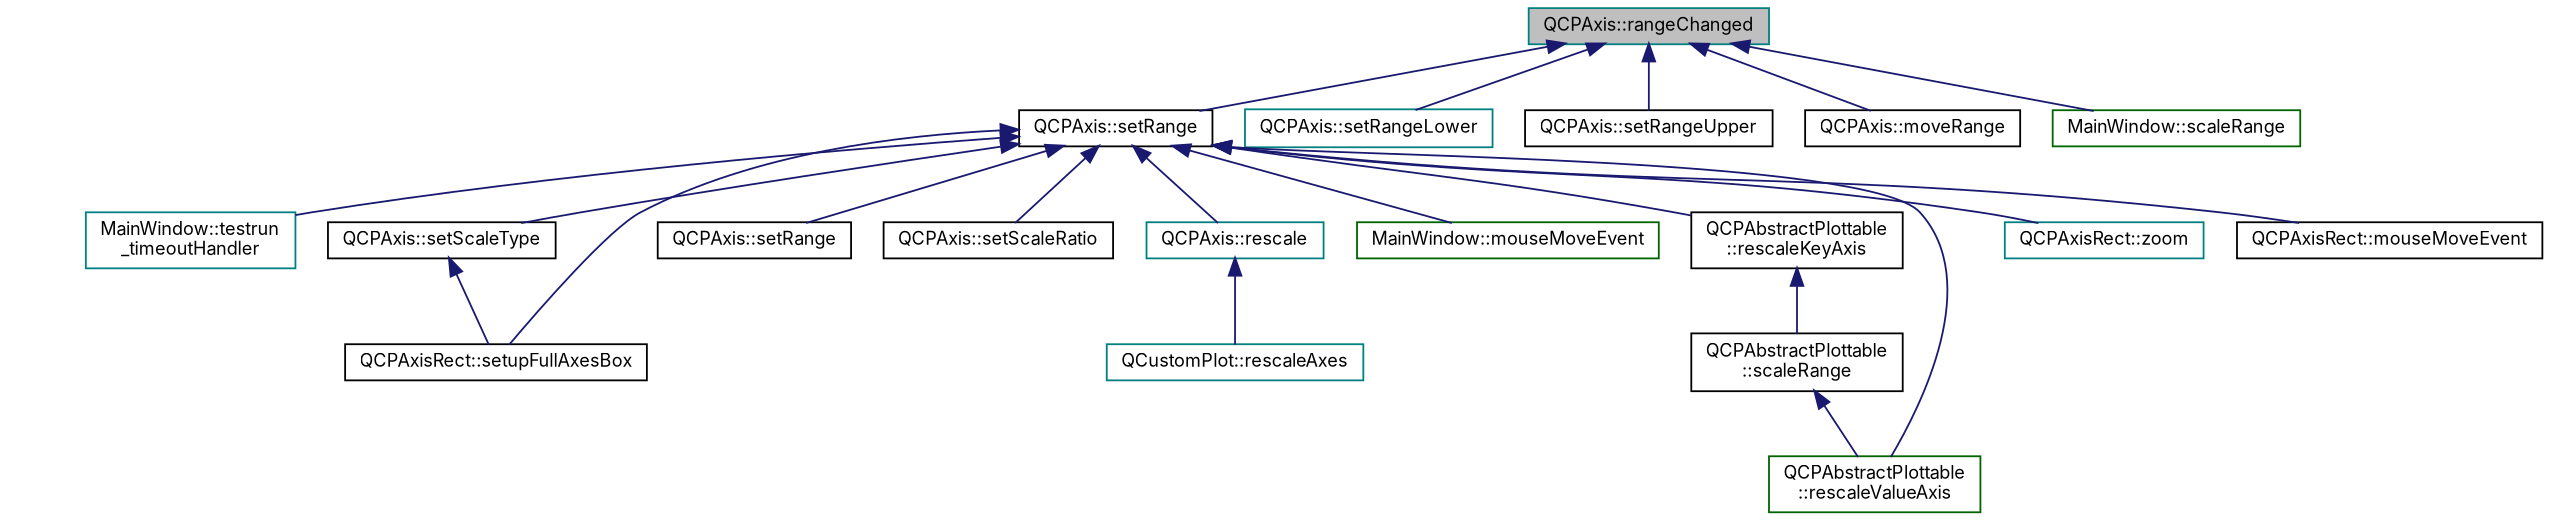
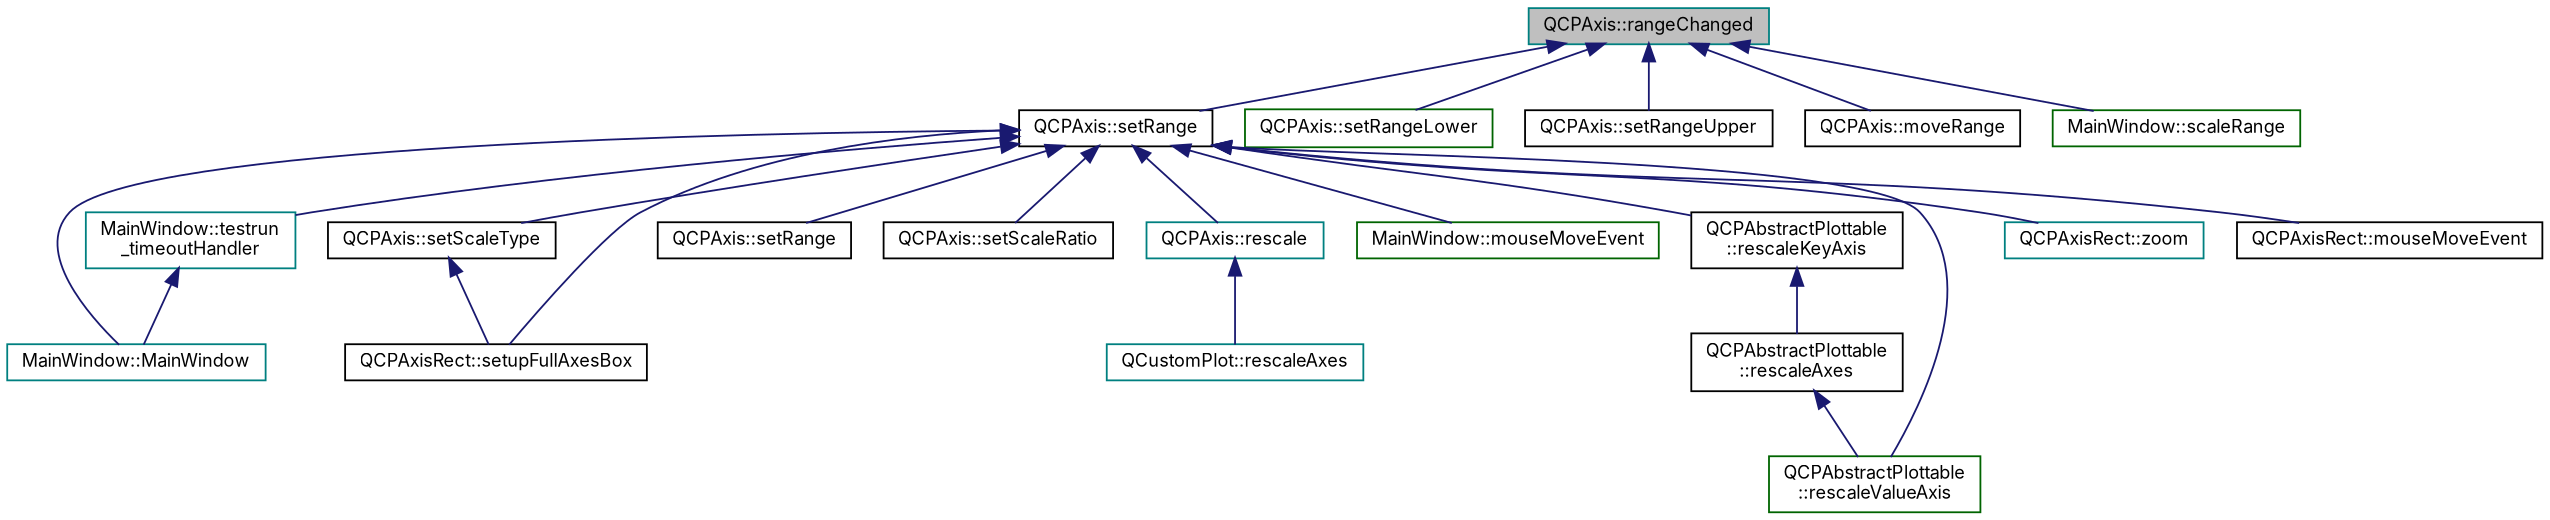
  digraph {
    fontname=Inter
    rankdir=TB
    node [color=black fillcolor=white fontname=Inter fontsize=10 shape=record style=filled]
    edge [color=midnightblue dir=back fontname=Inter fontsize=10 labelfontname=Helvetica labelfontsize=10 style=solid]
    n1 [color=teal fillcolor=grey75 fontcolor=black height=0.2 label="QCPAxis::rangeChanged" width=0.4]
    n2 [height=0.2 label="QCPAxis::setRange" width=0.4]
-   n3 [color=teal height=0.2 label="QCPAxis::setRangeLower" width=0.4]
+   n3 [color=darkgreen height=0.2 label="QCPAxis::setRangeLower" width=0.4]
    n4 [height=0.2 label="QCPAxis::setRangeUpper" width=0.4]
    n5 [height=0.2 label="QCPAxis::moveRange" width=0.4]
    n6 [color=darkgreen height=0.2 label="MainWindow::scaleRange" width=0.4]
+   n7 [color=teal height=0.2 label="MainWindow::MainWindow" width=0.4]
    n8 [color=teal height=0.2 label="MainWindow::testrun\l_timeoutHandler" width=0.4]
    n9 [height=0.2 label="QCPAxis::setScaleType" width=0.4]
    n10 [height=0.2 label="QCPAxisRect::setupFullAxesBox" width=0.4]
    n11 [height=0.2 label="QCPAxis::setRange" width=0.4]
    n12 [height=0.2 label="QCPAxis::setScaleRatio" width=0.4]
    n13 [color=teal height=0.2 label="QCPAxis::rescale" width=0.4]
    n14 [color=darkgreen height=0.2 label="MainWindow::mouseMoveEvent" width=0.4]
    n15 [height=0.2 label="QCPAbstractPlottable\l::rescaleKeyAxis" width=0.4]
    n16 [color=darkgreen height=0.2 label="QCPAbstractPlottable\l::rescaleValueAxis" width=0.4]
    n17 [color=teal height=0.2 label="QCPAxisRect::zoom" width=0.4]
    n18 [height=0.2 label="QCPAxisRect::mouseMoveEvent" width=0.4]
    n19 [color=teal height=0.2 label="QCustomPlot::rescaleAxes" width=0.4]
-   n20 [height=0.2 label="QCPAbstractPlottable\l::scaleRange" width=0.4]
+   n20 [height=0.2 label="QCPAbstractPlottable\l::rescaleAxes" width=0.4]
    n1 -> n2
    n1 -> n3
    n1 -> n4
    n1 -> n5
    n1 -> n6
+   n2 -> n7
    n2 -> n8
    n2 -> n9
    n2 -> n10
    n2 -> n11
    n2 -> n12
    n2 -> n13
    n2 -> n14
    n2 -> n15
    n2 -> n16
    n2 -> n17
    n2 -> n18
+   n8 -> n7
    n9 -> n10
    n13 -> n19
    n15 -> n20
    n20 -> n16
  }
